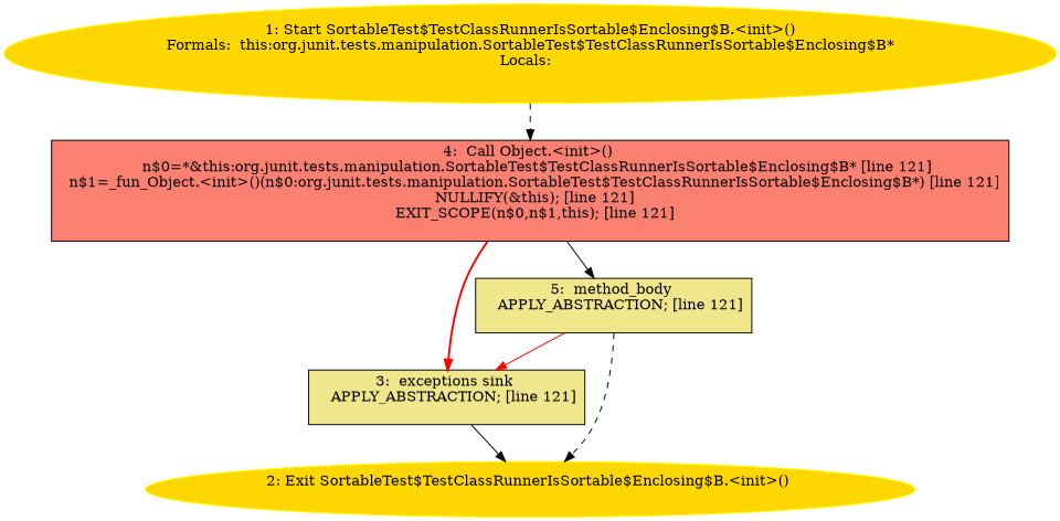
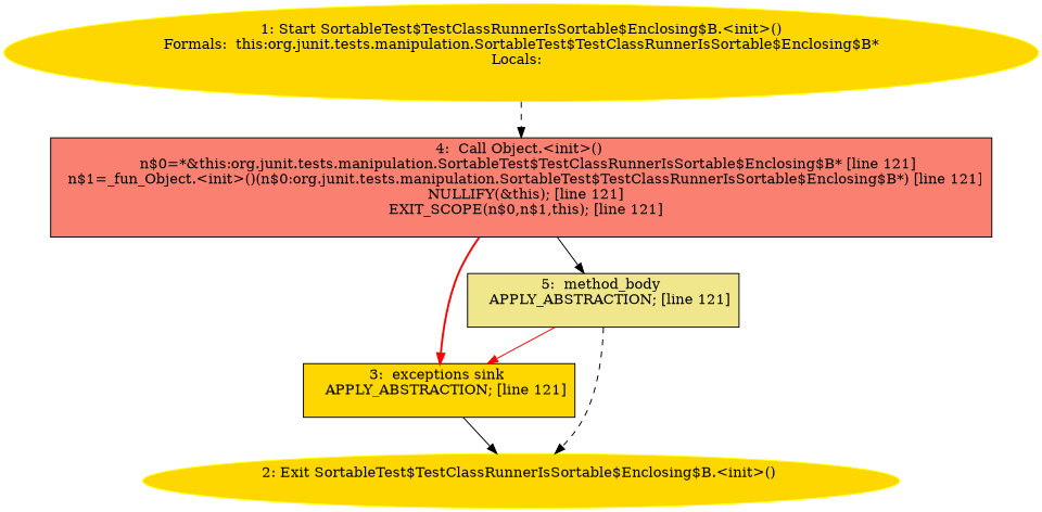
  digraph {
    node [style=filled fillcolor=gold shape=box]
    edge [style=solid]
    n1 [color=yellow label="1: Start SortableTest$TestClassRunnerIsSortable$Enclosing$B.<init>()\nFormals:  this:org.junit.tests.manipulation.SortableTest$TestClassRunnerIsSortable$Enclosing$B*\nLocals:  \n  " shape=""]
    n2 [label="4:  Call Object.<init>() \n   n$0=*&this:org.junit.tests.manipulation.SortableTest$TestClassRunnerIsSortable$Enclosing$B* [line 121]\n  n$1=_fun_Object.<init>()(n$0:org.junit.tests.manipulation.SortableTest$TestClassRunnerIsSortable$Enclosing$B*) [line 121]\n  NULLIFY(&this); [line 121]\n  EXIT_SCOPE(n$0,n$1,this); [line 121]\n " fillcolor=salmon]
-   n3 [label="3:  exceptions sink \n   APPLY_ABSTRACTION; [line 121]\n " fillcolor=khaki]
+   n3 [label="3:  exceptions sink \n   APPLY_ABSTRACTION; [line 121]\n "]
    n4 [label="5:  method_body \n   APPLY_ABSTRACTION; [line 121]\n " fillcolor=khaki]
    n5 [color=yellow label="2: Exit SortableTest$TestClassRunnerIsSortable$Enclosing$B.<init>() \n  " shape=""]
    n1 -> n2 [style=dashed]
    n2 -> n3 [color=red style=bold]
    n2 -> n4
    n3 -> n5
    n4 -> n3 [color=red]
    n4 -> n5 [style=dashed]
  }
